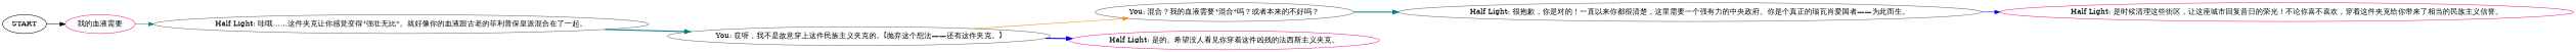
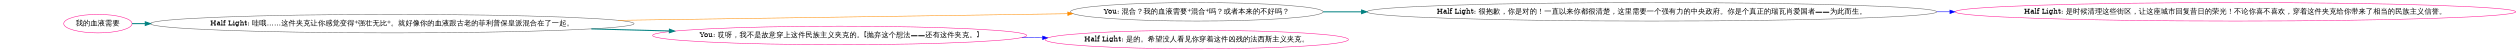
  digraph {
    rankdir=LR
    node [color=deeppink]
    edge [color=teal style=solid]
-   n1 [color=black label=START]
    n2 [label="我的血液需要"]
    n3 [color=gray40 label="Half Light: 哇哦……这件夹克让你感觉变得*强壮无比*。就好像你的血液跟古老的菲利普保皇派混合在了一起。"]
-   n4 [color=gray40 label="You: 哎呀，我不是故意穿上这件民族主义夹克的。[抛弃这个想法——还有这件夹克。]"]
+   n4 [label="You: 哎呀，我不是故意穿上这件民族主义夹克的。[抛弃这个想法——还有这件夹克。]"]
    n5 [color=gray40 label="You: 混合？我的血液需要*混合*吗？或者本来的不好吗？"]
    n6 [label="Half Light: 是的。希望没人看见你穿着这件凶残的法西斯主义夹克。"]
    n7 [color=gray40 label="Half Light: 很抱歉，你是对的！一直以来你都很清楚，这里需要一个强有力的中央政府。你是个真正的瑞瓦肖爱国者——为此而生。"]
    n8 [label="Half Light: 是时候清理这些街区，让这座城市回复昔日的荣光！不论你喜不喜欢，穿着这件夹克给你带来了相当的民族主义信誉。"]
-   n1 -> n2 [color=black]
-   n2 -> n3
+   n2 -> n3 [style=bold]
    n3 -> n4 [style=bold]
-   n4 -> n5 [color=darkorange]
-   n4 -> n6 [color=blue style=bold]
+   n3 -> n5 [color=darkorange]
+   n4 -> n6 [color=blue]
    n5 -> n7 [style=bold]
    n7 -> n8 [color=blue]
  }
